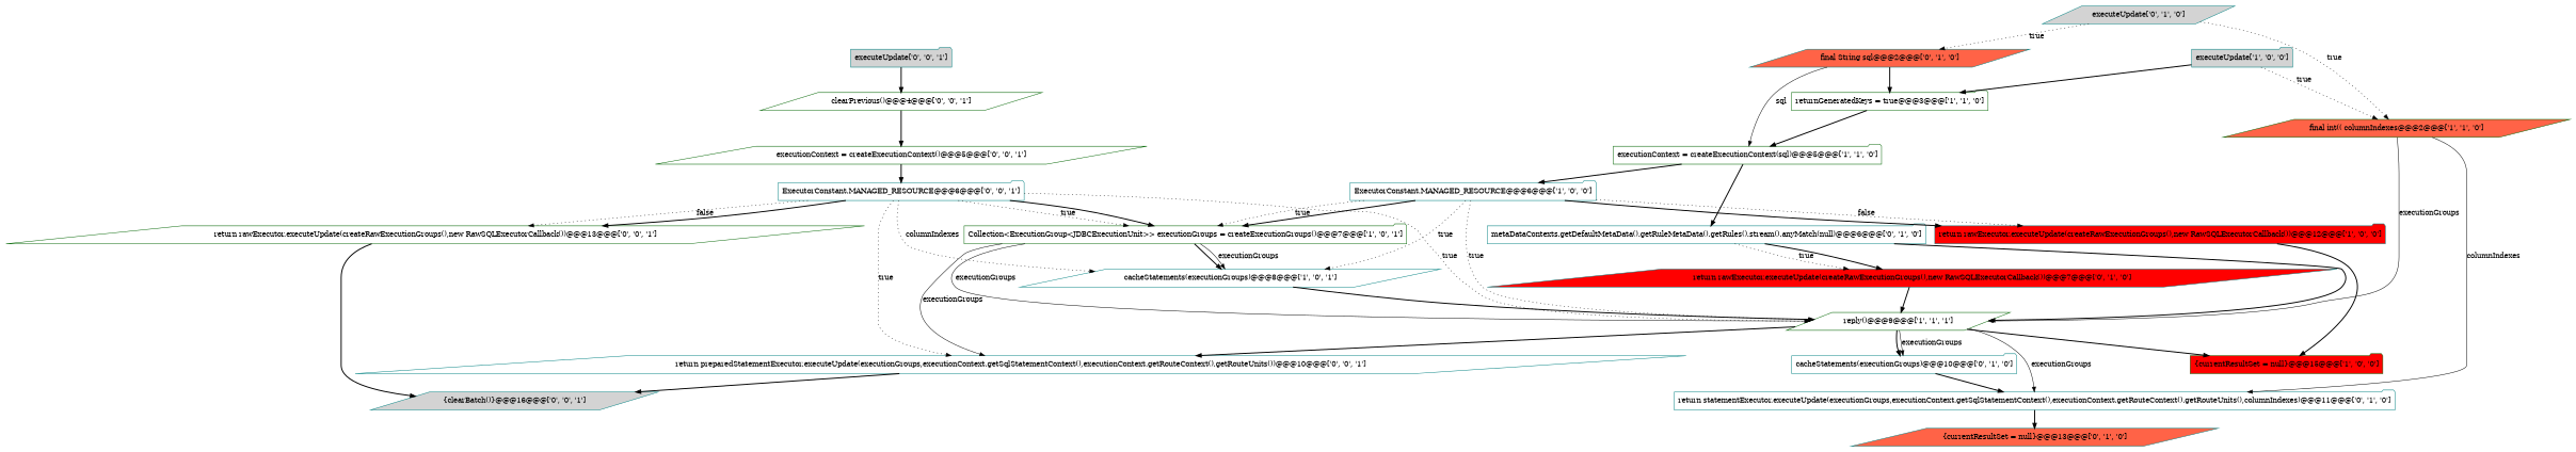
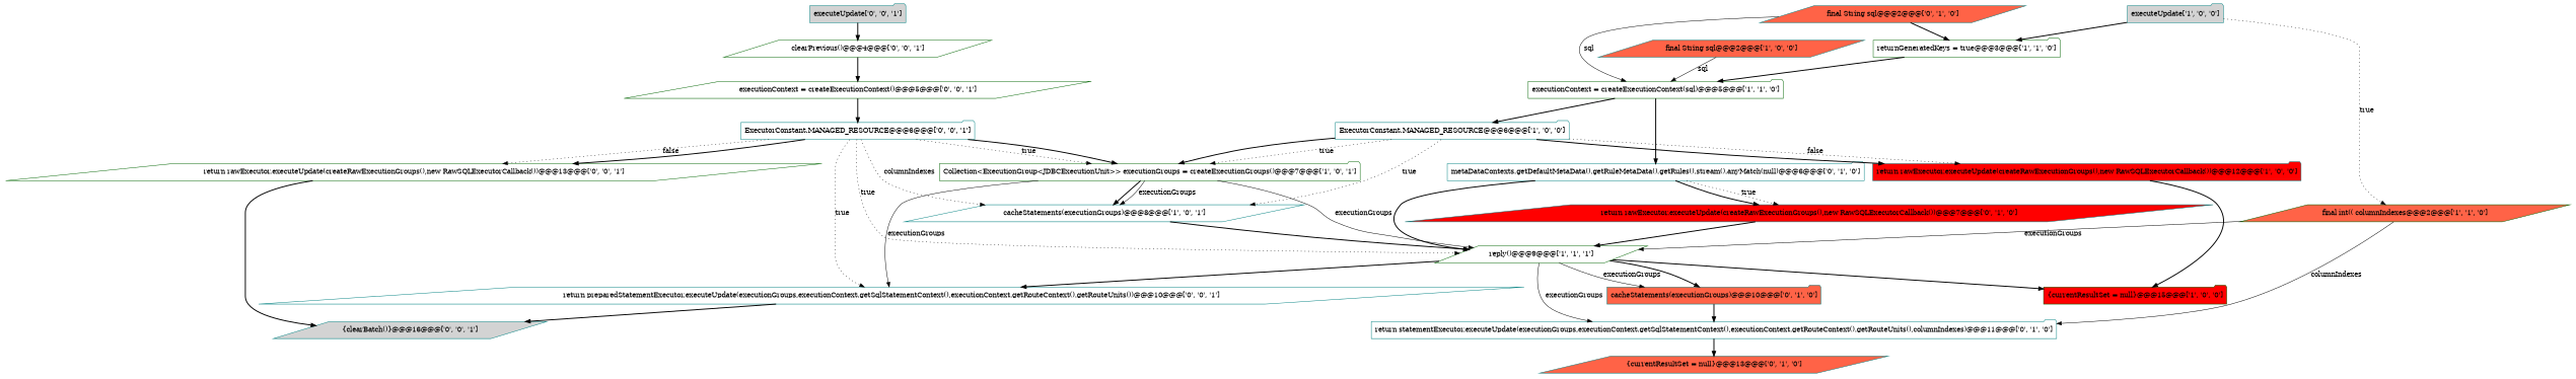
  digraph {
    node [color=teal fillcolor=white shape=parallelogram style=filled]
    edge [style=bold]
    n1 [label="cacheStatements(executionGroups)@@@8@@@['1', '0', '1']"]
    n2 [color=darkgreen label="reply()@@@9@@@['1', '1', '1']"]
-   n3 [label="cacheStatements(executionGroups)@@@10@@@['0', '1', '0']" shape=folder]
+   n3 [fillcolor=tomato label="cacheStatements(executionGroups)@@@10@@@['0', '1', '0']" shape=folder]
    n4 [label="return statementExecutor.executeUpdate(executionGroups,executionContext.getSqlStatementContext(),executionContext.getRouteContext().getRouteUnits(),columnIndexes)@@@11@@@['0', '1', '0']" shape=folder]
    n5 [label="return preparedStatementExecutor.executeUpdate(executionGroups,executionContext.getSqlStatementContext(),executionContext.getRouteContext().getRouteUnits())@@@10@@@['0', '0', '1']"]
    n6 [color=darkgreen fillcolor=red label="{currentResultSet = null}@@@15@@@['1', '0', '0']" shape=folder]
    n7 [fillcolor=tomato label="final String sql@@@2@@@['0', '1', '0']"]
    n8 [color=darkgreen label="executionContext = createExecutionContext(sql)@@@5@@@['1', '1', '0']" shape=folder]
    n9 [color=darkgreen label="returnGeneratedKeys = true@@@3@@@['1', '1', '0']" shape=folder]
    n10 [label="metaDataContexts.getDefaultMetaData().getRuleMetaData().getRules().stream().anyMatch(null)@@@6@@@['0', '1', '0']" shape=folder]
    n11 [label="ExecutorConstant.MANAGED_RESOURCE@@@6@@@['1', '0', '0']" shape=folder]
    n12 [fillcolor=lightgray label="{clearBatch()}@@@16@@@['0', '0', '1']"]
    n13 [fillcolor=tomato label="{currentResultSet = null}@@@13@@@['0', '1', '0']"]
    n14 [color=darkgreen label="clearPrevious()@@@4@@@['0', '0', '1']"]
    n15 [color=darkgreen label="executionContext = createExecutionContext()@@@5@@@['0', '0', '1']"]
    n16 [label="ExecutorConstant.MANAGED_RESOURCE@@@6@@@['0', '0', '1']" shape=folder]
    n17 [fillcolor=red label="return rawExecutor.executeUpdate(createRawExecutionGroups(),new RawSQLExecutorCallback())@@@7@@@['0', '1', '0']"]
-   n18 [fillcolor=lightgray label="executeUpdate['0', '1', '0']"]
    n19 [color=darkgreen fillcolor=tomato label="final int(( columnIndexes@@@2@@@['1', '1', '0']"]
+   n20 [fillcolor=tomato label="final String sql@@@2@@@['1', '0', '0']"]
    n21 [fillcolor=lightgray label="executeUpdate['1', '0', '0']" shape=folder]
    n22 [color=darkgreen label="Collection<ExecutionGroup<JDBCExecutionUnit>> executionGroups = createExecutionGroups()@@@7@@@['1', '0', '1']" shape=folder]
    n23 [color=darkgreen label="return rawExecutor.executeUpdate(createRawExecutionGroups(),new RawSQLExecutorCallback())@@@13@@@['0', '0', '1']"]
    n24 [fillcolor=red label="return rawExecutor.executeUpdate(createRawExecutionGroups(),new RawSQLExecutorCallback())@@@12@@@['1', '0', '0']" shape=folder]
    n25 [fillcolor=lightgray label="executeUpdate['0', '0', '1']" shape=folder]
    n1 -> n2
    n2 -> n3
    n2 -> n3 [label=executionGroups style=solid]
    n2 -> n4 [label=executionGroups style=solid]
    n2 -> n5
    n2 -> n6
    n3 -> n4
    n4 -> n13
    n5 -> n12
    n7 -> n8 [label=sql style=solid]
    n7 -> n9
    n8 -> n10
    n8 -> n11
    n9 -> n8
    n10 -> n2
    n10 -> n17 [label=true style=dotted]
    n10 -> n17
    n11 -> n1 [label=true style=dotted]
-   n11 -> n2 [label=true style=dotted]
    n11 -> n22
    n11 -> n22 [label=true style=dotted]
    n11 -> n24 [label=false style=dotted]
    n11 -> n24
    n14 -> n15
    n15 -> n16
    n16 -> n1 [label=columnIndexes style=dotted]
    n16 -> n2 [label=true style=dotted]
    n16 -> n5 [label=true style=dotted]
    n16 -> n22 [label=true style=dotted]
    n16 -> n22
    n16 -> n23 [label=false style=dotted]
    n16 -> n23
    n17 -> n2
-   n18 -> n7 [label=true style=dotted]
-   n18 -> n19 [label=true style=dotted]
    n19 -> n2 [label=executionGroups style=solid]
    n19 -> n4 [label=columnIndexes style=solid]
+   n20 -> n8 [label=sql style=solid]
    n21 -> n9
    n21 -> n19 [label=true style=dotted]
    n22 -> n1
    n22 -> n1 [label=executionGroups style=solid]
    n22 -> n2 [label=executionGroups style=solid]
    n22 -> n5 [label=executionGroups style=solid]
    n23 -> n12
    n24 -> n6
    n25 -> n14
  }
